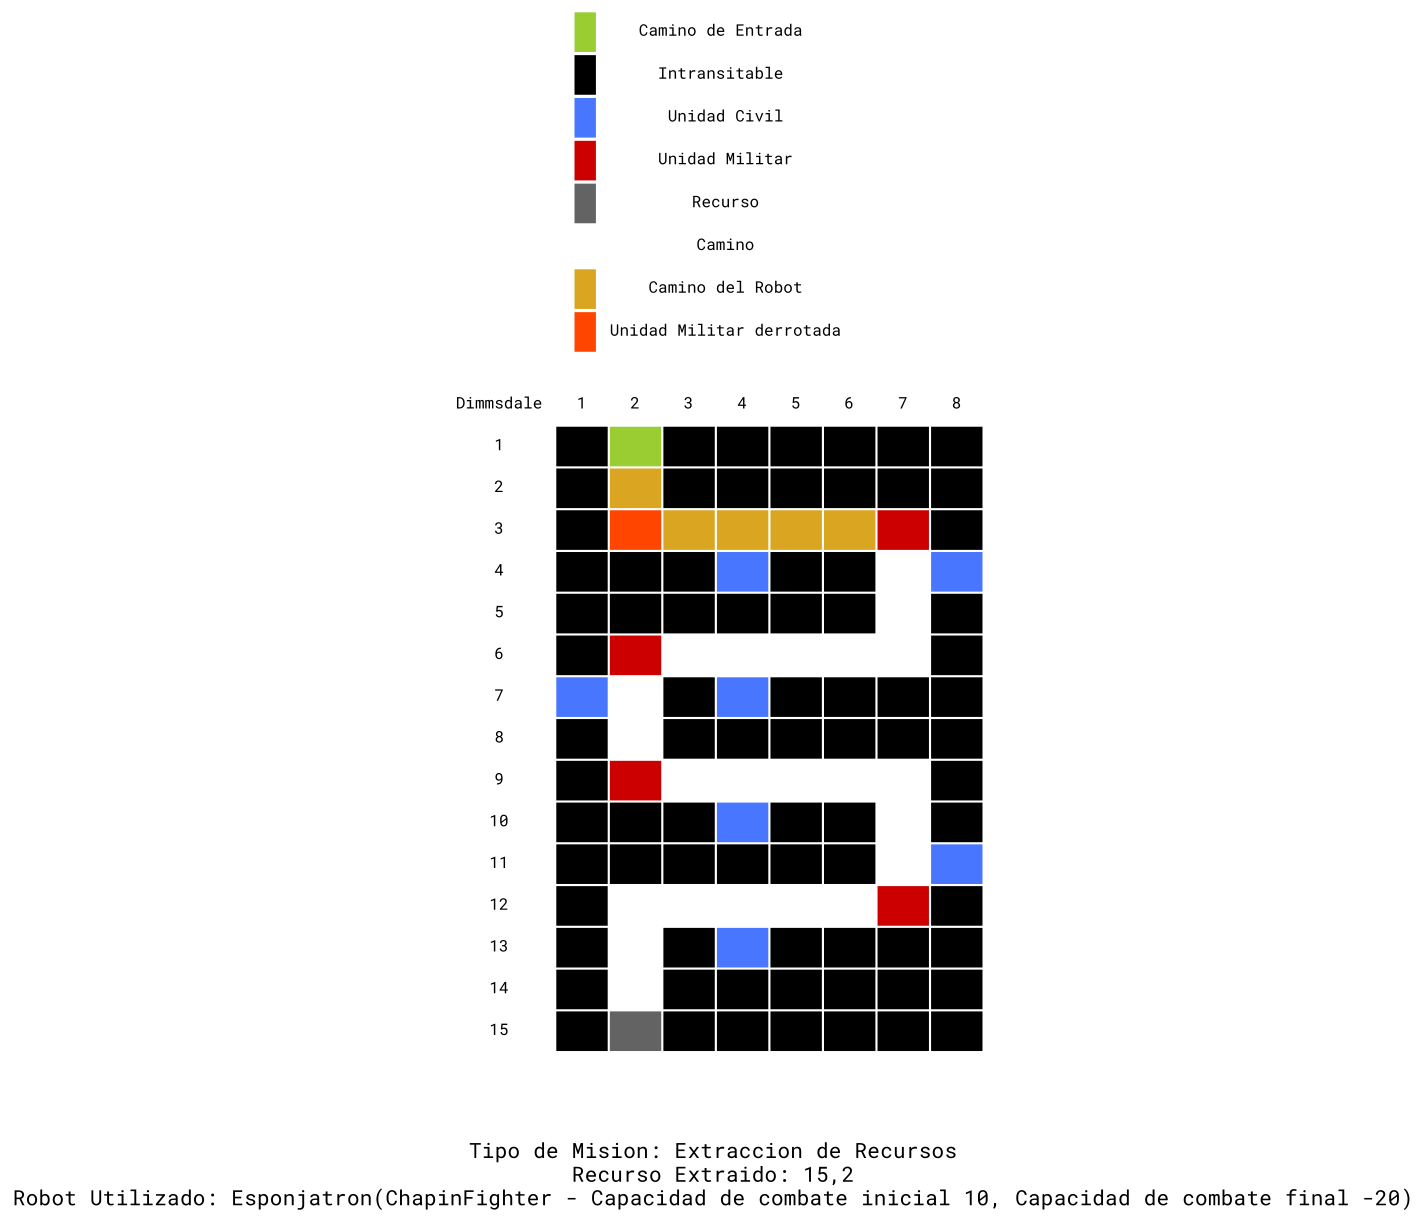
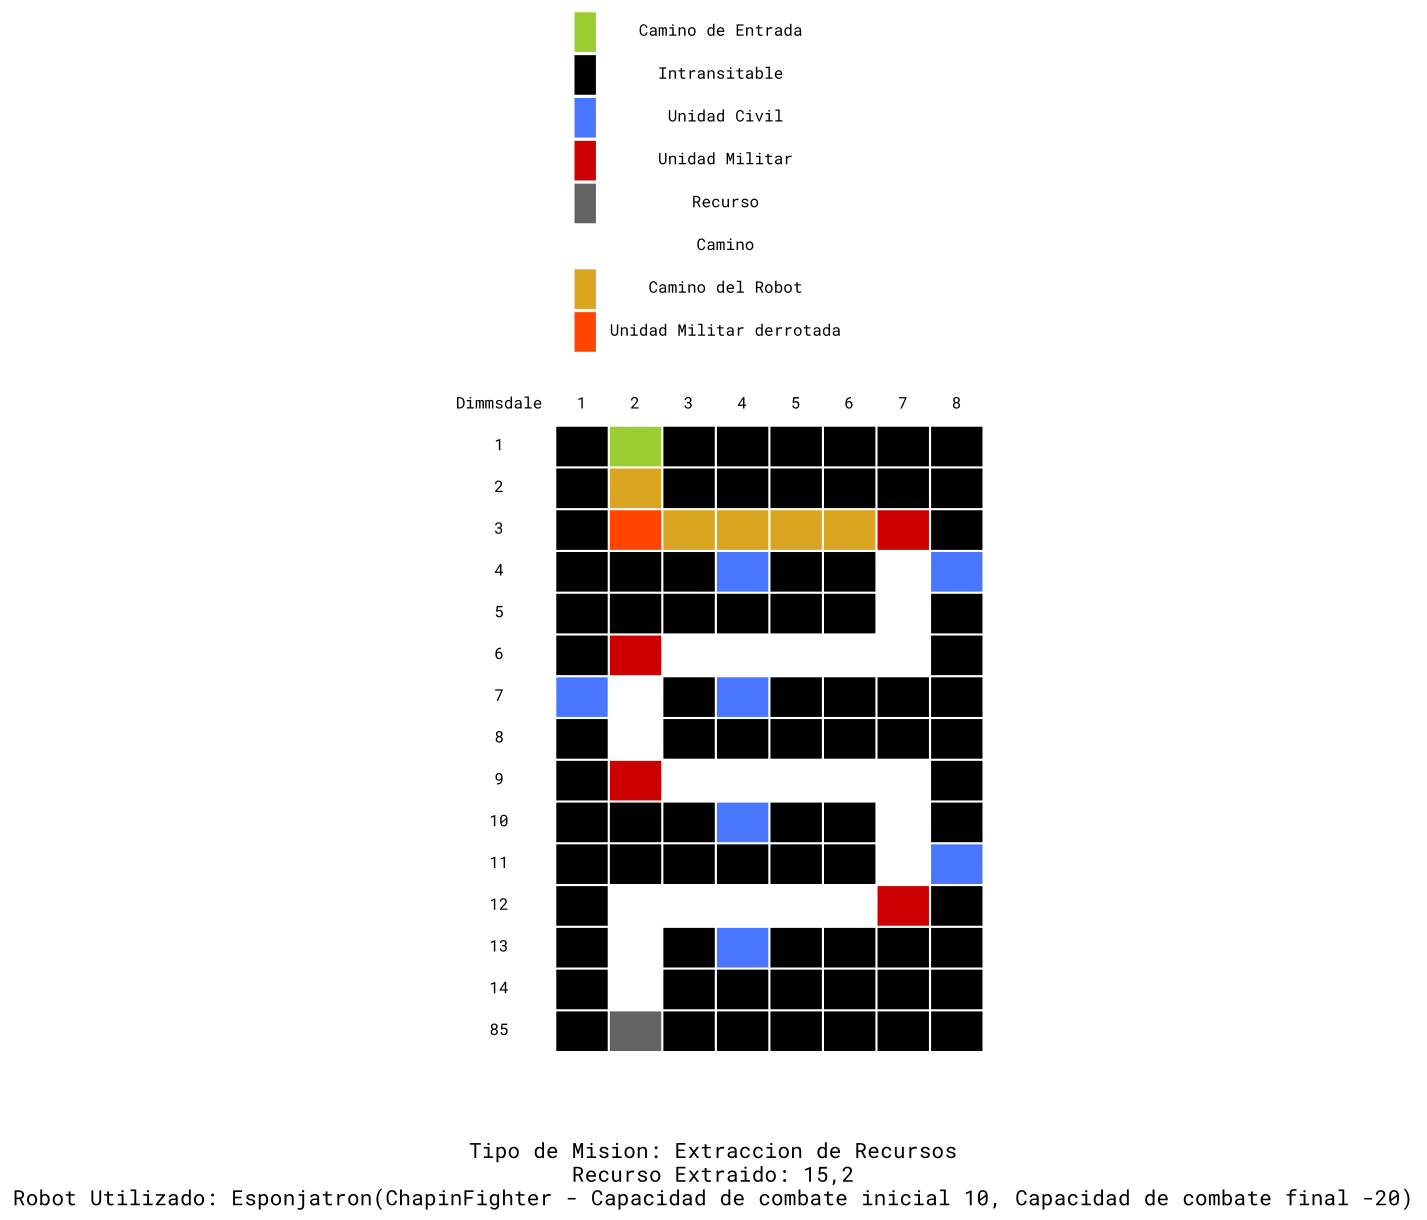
  digraph {
    fontname="Roboto Mono"
    fontsize="20pt"
    label="Tipo de Mision: Extraccion de Recursos\nRecurso Extraido: 15,2\nRobot Utilizado: Esponjatron(ChapinFighter - Capacidad de combate inicial 10, Capacidad de combate final -20)"
    rankdir=LR
    node [fontname="Roboto Mono" fontsize="15pt" shape=plaintext]
-   n1 [label=< <TABLE BORDER="0" CELLBORDER="0" CELLSPACING="2" CELLPADDING="10"> <TR>     <TD border="0">Dimmsdale</TD><TD border="0">1</TD><TD border="0">2</TD><TD border="0">3</TD><TD border="0">4</TD><TD border="0">5</TD><TD border="0">6</TD><TD border="0">7</TD><TD border="0">8</TD> </TR> <TR>         <TD border="0">1</TD> <TD bgcolor="black">   </TD> <TD bgcolor="yellowgreen">   </TD> <TD bgcolor="black">   </TD> <TD bgcolor="black">   </TD> <TD bgcolor="black">   </TD> <TD bgcolor="black">   </TD> <TD bgcolor="black">   </TD> <TD bgcolor="black">   </TD></TR> <TR>         <TD border="0">2</TD> <TD bgcolor="black">   </TD> <TD bgcolor="goldenrod">   </TD> <TD bgcolor="black">   </TD> <TD bgcolor="black">   </TD> <TD bgcolor="black">   </TD> <TD bgcolor="black">   </TD> <TD bgcolor="black">   </TD> <TD bgcolor="black">   </TD></TR> <TR>         <TD border="0">3</TD> <TD bgcolor="black">   </TD> <TD bgcolor="orangered">   </TD> <TD bgcolor="goldenrod">   </TD> <TD bgcolor="goldenrod">   </TD> <TD bgcolor="goldenrod">   </TD> <TD bgcolor="goldenrod">   </TD> <TD bgcolor="red3">   </TD> <TD bgcolor="black">   </TD></TR> <TR>         <TD border="0">4</TD> <TD bgcolor="black">   </TD> <TD bgcolor="black">   </TD> <TD bgcolor="black">   </TD> <TD bgcolor="royalblue1">   </TD> <TD bgcolor="black">   </TD> <TD bgcolor="black">   </TD> <TD>   </TD> <TD bgcolor="royalblue1">   </TD></TR> <TR>         <TD border="0">5</TD> <TD bgcolor="black">   </TD> <TD bgcolor="black">   </TD> <TD bgcolor="black">   </TD> <TD bgcolor="black">   </TD> <TD bgcolor="black">   </TD> <TD bgcolor="black">   </TD> <TD>   </TD> <TD bgcolor="black">   </TD></TR> <TR>         <TD border="0">6</TD> <TD bgcolor="black">   </TD> <TD bgcolor="red3">   </TD> <TD>   </TD> <TD>   </TD> <TD>   </TD> <TD>   </TD> <TD>   </TD> <TD bgcolor="black">   </TD></TR> <TR>         <TD border="0">7</TD> <TD bgcolor="royalblue1">   </TD> <TD>   </TD> <TD bgcolor="black">   </TD> <TD bgcolor="royalblue1">   </TD> <TD bgcolor="black">   </TD> <TD bgcolor="black">   </TD> <TD bgcolor="black">   </TD> <TD bgcolor="black">   </TD></TR> <TR>         <TD border="0">8</TD> <TD bgcolor="black">   </TD> <TD>   </TD> <TD bgcolor="black">   </TD> <TD bgcolor="black">   </TD> <TD bgcolor="black">   </TD> <TD bgcolor="black">   </TD> <TD bgcolor="black">   </TD> <TD bgcolor="black">   </TD></TR> <TR>         <TD border="0">9</TD> <TD bgcolor="black">   </TD> <TD bgcolor="red3">   </TD> <TD>   </TD> <TD>   </TD> <TD>   </TD> <TD>   </TD> <TD>   </TD> <TD bgcolor="black">   </TD></TR> <TR>         <TD border="0">10</TD> <TD bgcolor="black">   </TD> <TD bgcolor="black">   </TD> <TD bgcolor="black">   </TD> <TD bgcolor="royalblue1">   </TD> <TD bgcolor="black">   </TD> <TD bgcolor="black">   </TD> <TD>   </TD> <TD bgcolor="black">   </TD></TR> <TR>         <TD border="0">11</TD> <TD bgcolor="black">   </TD> <TD bgcolor="black">   </TD> <TD bgcolor="black">   </TD> <TD bgcolor="black">   </TD> <TD bgcolor="black">   </TD> <TD bgcolor="black">   </TD> <TD>   </TD> <TD bgcolor="royalblue1">   </TD></TR> <TR>         <TD border="0">12</TD> <TD bgcolor="black">   </TD> <TD>   </TD> <TD>   </TD> <TD>   </TD> <TD>   </TD> <TD>   </TD> <TD bgcolor="red3">   </TD> <TD bgcolor="black">   </TD></TR> <TR>         <TD border="0">13</TD> <TD bgcolor="black">   </TD> <TD>   </TD> <TD bgcolor="black">   </TD> <TD bgcolor="royalblue1">   </TD> <TD bgcolor="black">   </TD> <TD bgcolor="black">   </TD> <TD bgcolor="black">   </TD> <TD bgcolor="black">   </TD></TR> <TR>         <TD border="0">14</TD> <TD bgcolor="black">   </TD> <TD>   </TD> <TD bgcolor="black">   </TD> <TD bgcolor="black">   </TD> <TD bgcolor="black">   </TD> <TD bgcolor="black">   </TD> <TD bgcolor="black">   </TD> <TD bgcolor="black">   </TD></TR> <TR>         <TD border="0">15</TD> <TD bgcolor="black">   </TD> <TD bgcolor="grey39">   </TD> <TD bgcolor="black">   </TD> <TD bgcolor="black">   </TD> <TD bgcolor="black">   </TD> <TD bgcolor="black">   </TD> <TD bgcolor="black">   </TD> <TD bgcolor="black">   </TD></TR></TABLE>>]
+   n1 [label=< <TABLE BORDER="0" CELLBORDER="0" CELLSPACING="2" CELLPADDING="10"> <TR>     <TD border="0">Dimmsdale</TD><TD border="0">1</TD><TD border="0">2</TD><TD border="0">3</TD><TD border="0">4</TD><TD border="0">5</TD><TD border="0">6</TD><TD border="0">7</TD><TD border="0">8</TD> </TR> <TR>         <TD border="0">1</TD> <TD bgcolor="black">   </TD> <TD bgcolor="yellowgreen">   </TD> <TD bgcolor="black">   </TD> <TD bgcolor="black">   </TD> <TD bgcolor="black">   </TD> <TD bgcolor="black">   </TD> <TD bgcolor="black">   </TD> <TD bgcolor="black">   </TD></TR> <TR>         <TD border="0">2</TD> <TD bgcolor="black">   </TD> <TD bgcolor="goldenrod">   </TD> <TD bgcolor="black">   </TD> <TD bgcolor="black">   </TD> <TD bgcolor="black">   </TD> <TD bgcolor="black">   </TD> <TD bgcolor="black">   </TD> <TD bgcolor="black">   </TD></TR> <TR>         <TD border="0">3</TD> <TD bgcolor="black">   </TD> <TD bgcolor="orangered">   </TD> <TD bgcolor="goldenrod">   </TD> <TD bgcolor="goldenrod">   </TD> <TD bgcolor="goldenrod">   </TD> <TD bgcolor="goldenrod">   </TD> <TD bgcolor="red3">   </TD> <TD bgcolor="black">   </TD></TR> <TR>         <TD border="0">4</TD> <TD bgcolor="black">   </TD> <TD bgcolor="black">   </TD> <TD bgcolor="black">   </TD> <TD bgcolor="royalblue1">   </TD> <TD bgcolor="black">   </TD> <TD bgcolor="black">   </TD> <TD>   </TD> <TD bgcolor="royalblue1">   </TD></TR> <TR>         <TD border="0">5</TD> <TD bgcolor="black">   </TD> <TD bgcolor="black">   </TD> <TD bgcolor="black">   </TD> <TD bgcolor="black">   </TD> <TD bgcolor="black">   </TD> <TD bgcolor="black">   </TD> <TD>   </TD> <TD bgcolor="black">   </TD></TR> <TR>         <TD border="0">6</TD> <TD bgcolor="black">   </TD> <TD bgcolor="red3">   </TD> <TD>   </TD> <TD>   </TD> <TD>   </TD> <TD>   </TD> <TD>   </TD> <TD bgcolor="black">   </TD></TR> <TR>         <TD border="0">7</TD> <TD bgcolor="royalblue1">   </TD> <TD>   </TD> <TD bgcolor="black">   </TD> <TD bgcolor="royalblue1">   </TD> <TD bgcolor="black">   </TD> <TD bgcolor="black">   </TD> <TD bgcolor="black">   </TD> <TD bgcolor="black">   </TD></TR> <TR>         <TD border="0">8</TD> <TD bgcolor="black">   </TD> <TD>   </TD> <TD bgcolor="black">   </TD> <TD bgcolor="black">   </TD> <TD bgcolor="black">   </TD> <TD bgcolor="black">   </TD> <TD bgcolor="black">   </TD> <TD bgcolor="black">   </TD></TR> <TR>         <TD border="0">9</TD> <TD bgcolor="black">   </TD> <TD bgcolor="red3">   </TD> <TD>   </TD> <TD>   </TD> <TD>   </TD> <TD>   </TD> <TD>   </TD> <TD bgcolor="black">   </TD></TR> <TR>         <TD border="0">10</TD> <TD bgcolor="black">   </TD> <TD bgcolor="black">   </TD> <TD bgcolor="black">   </TD> <TD bgcolor="royalblue1">   </TD> <TD bgcolor="black">   </TD> <TD bgcolor="black">   </TD> <TD>   </TD> <TD bgcolor="black">   </TD></TR> <TR>         <TD border="0">11</TD> <TD bgcolor="black">   </TD> <TD bgcolor="black">   </TD> <TD bgcolor="black">   </TD> <TD bgcolor="black">   </TD> <TD bgcolor="black">   </TD> <TD bgcolor="black">   </TD> <TD>   </TD> <TD bgcolor="royalblue1">   </TD></TR> <TR>         <TD border="0">12</TD> <TD bgcolor="black">   </TD> <TD>   </TD> <TD>   </TD> <TD>   </TD> <TD>   </TD> <TD>   </TD> <TD bgcolor="red3">   </TD> <TD bgcolor="black">   </TD></TR> <TR>         <TD border="0">13</TD> <TD bgcolor="black">   </TD> <TD>   </TD> <TD bgcolor="black">   </TD> <TD bgcolor="royalblue1">   </TD> <TD bgcolor="black">   </TD> <TD bgcolor="black">   </TD> <TD bgcolor="black">   </TD> <TD bgcolor="black">   </TD></TR> <TR>         <TD border="0">14</TD> <TD bgcolor="black">   </TD> <TD>   </TD> <TD bgcolor="black">   </TD> <TD bgcolor="black">   </TD> <TD bgcolor="black">   </TD> <TD bgcolor="black">   </TD> <TD bgcolor="black">   </TD> <TD bgcolor="black">   </TD></TR> <TR>         <TD border="0">85</TD> <TD bgcolor="black">   </TD> <TD bgcolor="grey39">   </TD> <TD bgcolor="black">   </TD> <TD bgcolor="black">   </TD> <TD bgcolor="black">   </TD> <TD bgcolor="black">   </TD> <TD bgcolor="black">   </TD> <TD bgcolor="black">   </TD></TR></TABLE>>]
    n2 [label=< <TABLE BORDER="0" CELLBORDER="0" CELLSPACING="3" CELLPADDING="10"> <TR>     <TD border="0" bgcolor="yellowgreen"></TD>      <TD border="0">Camino de Entrada </TD>  </TR> <TR>     <TD border="0" bgcolor="black"></TD>      <TD border="0">Intransitable </TD>  </TR> <TR>     <TD border="0" bgcolor="royalblue1"></TD>      <TD border="0">Unidad Civil</TD>  </TR> <TR>     <TD border="0" bgcolor="red3"></TD>      <TD border="0">Unidad Militar</TD>  </TR> <TR>     <TD border="0" bgcolor="grey39"></TD>      <TD border="0">Recurso</TD>  </TR> <TR>     <TD border="0" bgcolor="white"></TD>      <TD border="0">Camino</TD>  </TR> <TR>     <TD border="0" bgcolor="goldenrod"></TD>      <TD border="0">Camino del Robot</TD>  </TR> <TR>     <TD border="0" bgcolor="orangered"></TD>      <TD border="0">Unidad Militar derrotada</TD>  </TR> </TABLE>>]
  }
